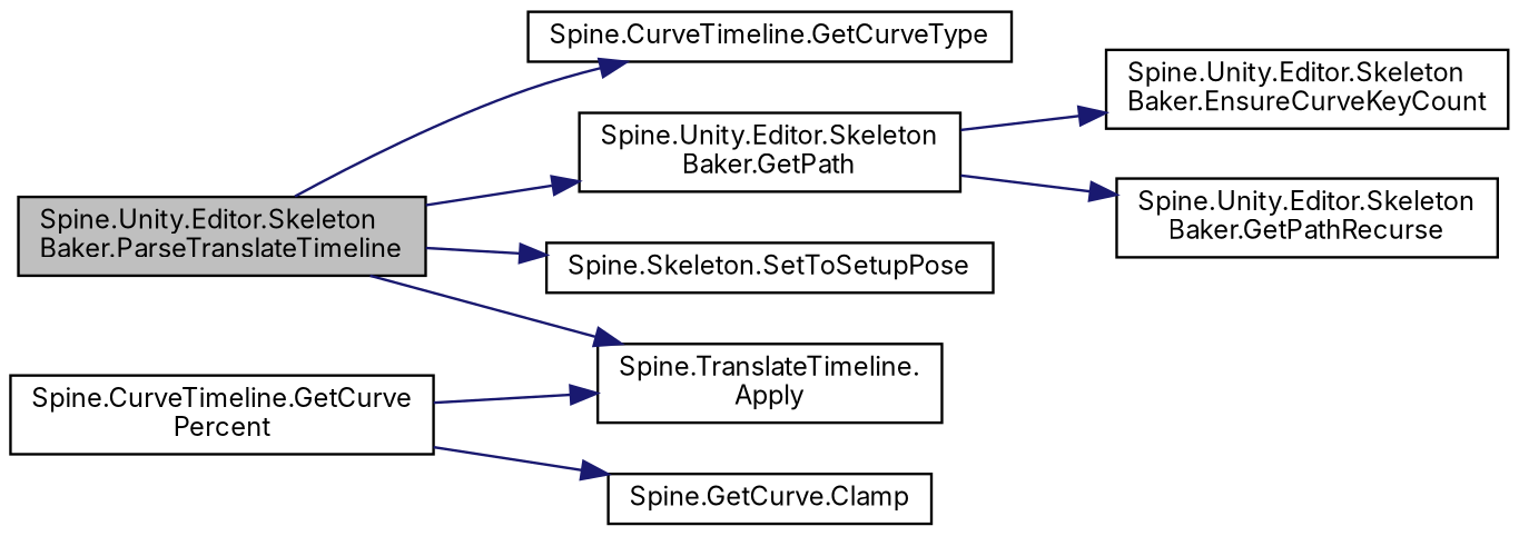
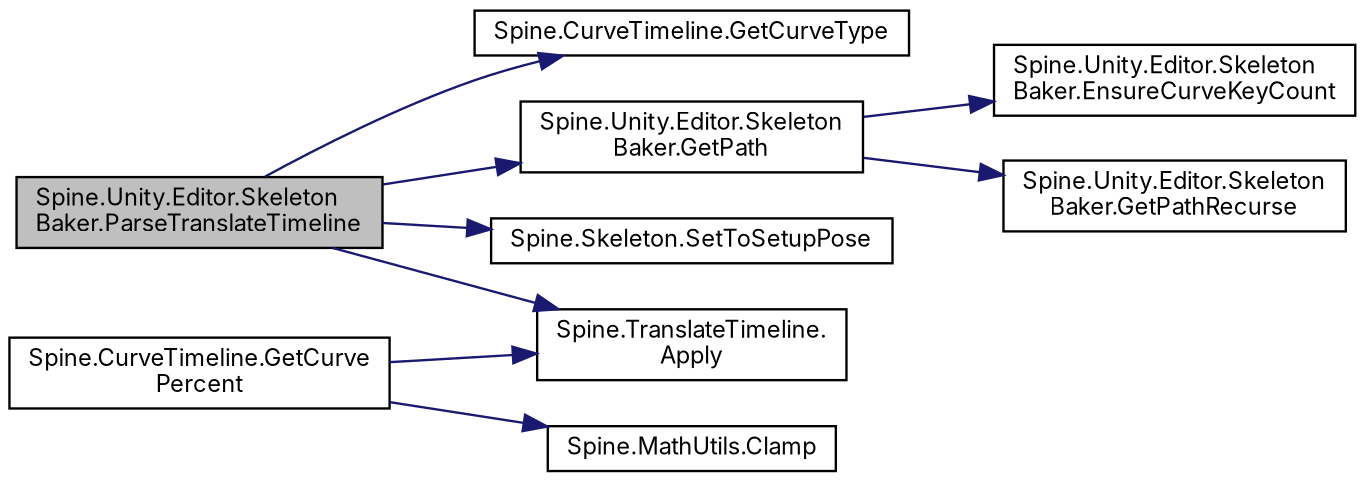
  digraph {
    fontname=Inter
    rankdir=LR
    node [color=black fillcolor=white fontname=Inter fontsize=10 shape=record style=filled]
    edge [color=midnightblue fontname=Inter fontsize=10 labelfontname=Helvetica labelfontsize=10 style=solid]
    n1 [fillcolor=grey75 fontcolor=black height=0.2 label="Spine.Unity.Editor.Skeleton\lBaker.ParseTranslateTimeline" width=0.4]
    n2 [height=0.2 label="Spine.TranslateTimeline.\lApply" width=0.4]
    n3 [height=0.2 label="Spine.CurveTimeline.GetCurveType" width=0.4]
    n4 [height=0.2 label="Spine.Unity.Editor.Skeleton\lBaker.GetPath" width=0.4]
    n5 [height=0.2 label="Spine.Skeleton.SetToSetupPose" width=0.4]
    n6 [height=0.2 label="Spine.Unity.Editor.Skeleton\lBaker.EnsureCurveKeyCount" width=0.4]
    n7 [height=0.2 label="Spine.Unity.Editor.Skeleton\lBaker.GetPathRecurse" width=0.4]
    n8 [height=0.2 label="Spine.CurveTimeline.GetCurve\lPercent" width=0.4]
-   n9 [height=0.2 label="Spine.GetCurve.Clamp" width=0.4]
+   n9 [height=0.2 label="Spine.MathUtils.Clamp" width=0.4]
    n1 -> n2
    n1 -> n3
    n1 -> n4
    n1 -> n5
    n4 -> n6
    n4 -> n7
    n8 -> n2
    n8 -> n9
  }
